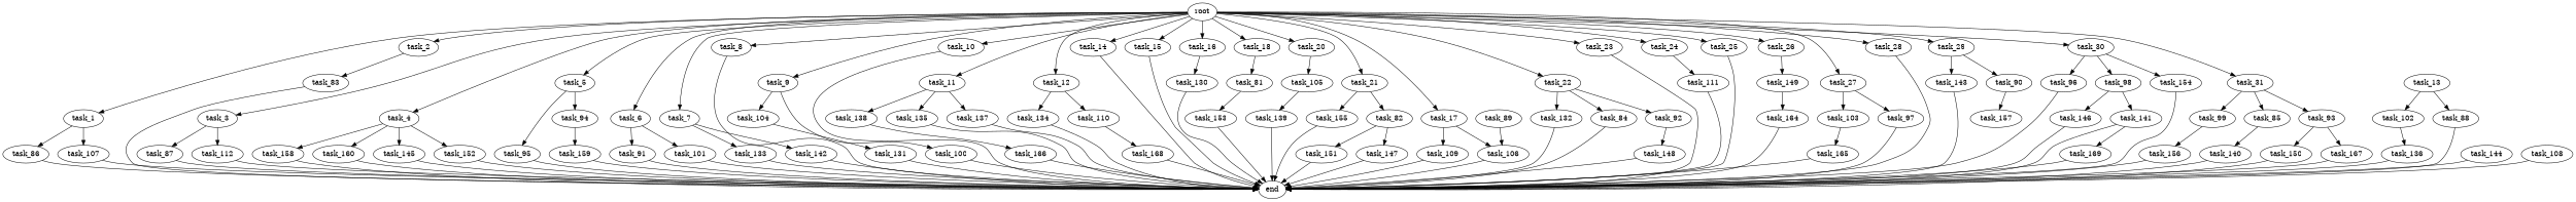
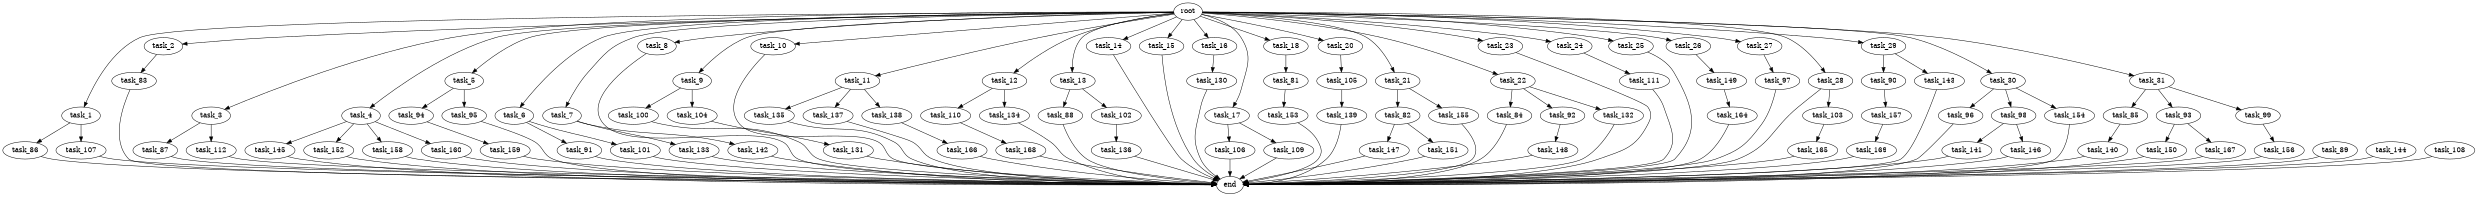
  digraph {
    root
    task_1
    task_2
    task_3
    task_4
    task_5
    task_6
    task_7
    task_8
    task_9
    task_10
    task_11
    task_12
    task_13
    task_14
    task_15
    task_16
    task_17
    task_18
    task_20
    task_21
    task_22
    task_23
    task_24
    task_25
    task_26
    task_27
    task_28
    task_29
    task_30
    task_31
    task_86
    task_107
    task_83
    task_87
    task_112
    task_145
    task_152
    task_158
    task_160
    task_94
    task_95
    task_91
    task_101
    task_133
    task_142
    end
    task_100
    task_104
    task_135
    task_137
    task_138
    task_110
    task_134
    task_88
    task_102
    task_130
    task_106
    task_109
    task_81
    task_105
    task_82
    task_155
    task_84
    task_92
    task_132
    task_111
    task_149
    task_97
    task_103
    task_90
    task_143
    task_96
    task_98
    task_154
    task_85
    task_93
    task_99
    task_159
    task_131
    task_166
    task_168
    task_136
    task_153
    task_89
    task_144
    task_139
    task_147
    task_151
    task_148
    task_164
    task_165
    task_157
    task_141
    task_146
    task_108
    task_140
    task_150
    task_167
    task_156
    task_169
    root -> task_1
    root -> task_2
    root -> task_3
    root -> task_4
    root -> task_5
    root -> task_6
    root -> task_7
    root -> task_8
    root -> task_9
    root -> task_10
    root -> task_11
    root -> task_12
+   root -> task_13
    root -> task_14
    root -> task_15
    root -> task_16
    root -> task_17
    root -> task_18
    root -> task_20
    root -> task_21
    root -> task_22
    root -> task_23
    root -> task_24
    root -> task_25
    root -> task_26
    root -> task_27
    root -> task_28
    root -> task_29
    root -> task_30
    root -> task_31
    task_1 -> task_86
    task_1 -> task_107
    task_2 -> task_83
    task_3 -> task_87
    task_3 -> task_112
    task_4 -> task_145
    task_4 -> task_152
    task_4 -> task_158
    task_4 -> task_160
    task_5 -> task_94
    task_5 -> task_95
    task_6 -> task_91
    task_6 -> task_101
    task_7 -> task_133
    task_7 -> task_142
    task_8 -> end
    task_9 -> task_100
    task_9 -> task_104
    task_10 -> end
    task_11 -> task_135
    task_11 -> task_137
    task_11 -> task_138
    task_12 -> task_110
    task_12 -> task_134
    task_13 -> task_88
    task_13 -> task_102
    task_14 -> end
    task_15 -> end
    task_16 -> task_130
    task_17 -> task_106
    task_17 -> task_109
    task_18 -> task_81
    task_20 -> task_105
    task_21 -> task_82
    task_21 -> task_155
    task_22 -> task_84
    task_22 -> task_92
    task_22 -> task_132
    task_23 -> end
    task_24 -> task_111
    task_25 -> end
    task_26 -> task_149
    task_27 -> task_97
-   task_27 -> task_103
+   task_28 -> task_103
    task_28 -> end
    task_29 -> task_90
    task_29 -> task_143
    task_30 -> task_96
    task_30 -> task_98
    task_30 -> task_154
    task_31 -> task_85
    task_31 -> task_93
    task_31 -> task_99
    task_86 -> end
    task_107 -> end
    task_83 -> end
    task_87 -> end
    task_112 -> end
    task_145 -> end
    task_152 -> end
    task_158 -> end
    task_160 -> end
    task_94 -> task_159
    task_95 -> end
    task_91 -> end
    task_101 -> end
    task_133 -> end
    task_142 -> end
    task_100 -> end
    task_104 -> task_131
    task_135 -> end
    task_137 -> end
    task_138 -> task_166
    task_110 -> task_168
    task_134 -> end
    task_88 -> end
    task_102 -> task_136
    task_130 -> end
    task_106 -> end
    task_109 -> end
    task_81 -> task_153
    task_105 -> task_139
    task_82 -> task_147
    task_82 -> task_151
    task_155 -> end
    task_84 -> end
    task_92 -> task_148
    task_132 -> end
    task_111 -> end
    task_149 -> task_164
    task_97 -> end
    task_103 -> task_165
    task_90 -> task_157
    task_143 -> end
    task_96 -> end
    task_98 -> task_141
    task_98 -> task_146
    task_154 -> end
    task_85 -> task_140
    task_93 -> task_150
    task_93 -> task_167
    task_99 -> task_156
    task_159 -> end
    task_131 -> end
    task_166 -> end
    task_168 -> end
    task_136 -> end
    task_153 -> end
-   task_89 -> task_106
+   task_89 -> end
    task_144 -> end
    task_139 -> end
    task_147 -> end
    task_151 -> end
    task_148 -> end
    task_164 -> end
    task_165 -> end
-   task_141 -> task_169
+   task_157 -> task_169
    task_141 -> end
    task_146 -> end
    task_108 -> end
    task_140 -> end
    task_150 -> end
    task_167 -> end
    task_156 -> end
    task_169 -> end
  }
